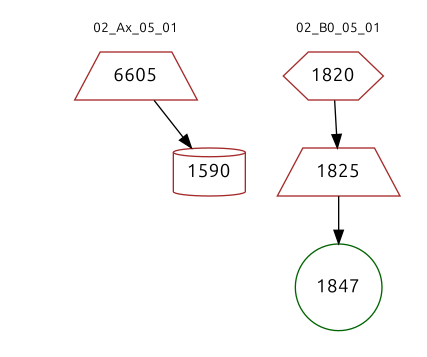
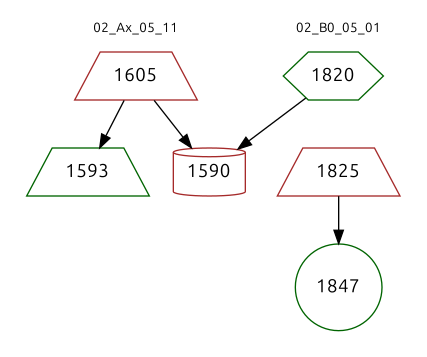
  digraph {
    fontname=Ubuntu
    node [color=brown fontname=Ubuntu shape=trapezium]
    edge [color=black fontname=Ubuntu]
-   n1 [label=6605]
+   n1 [label=1605]
+   n2 [color=darkgreen label=1593]
    n3 [label=1590 shape=cylinder]
-   n4 [label=1820 shape=hexagon]
+   n4 [color=darkgreen label=1820 shape=hexagon]
    n5 [label=1825]
    n6 [color=darkgreen label=1847 shape=circle]
    subgraph cluster_1 {
      color=white
      fontsize=10
-     label="02_Ax_05_01"
+     label="02_Ax_05_11"
      n1
+     n2
      n3
    }
    subgraph cluster_2 {
      color=white
      fontsize=10
      label="02_B0_05_01"
      n4
      n5
      n6
    }
+   n1 -> n2
    n1 -> n3
-   n4 -> n5
+   n4 -> n3
    n5 -> n6
  }
